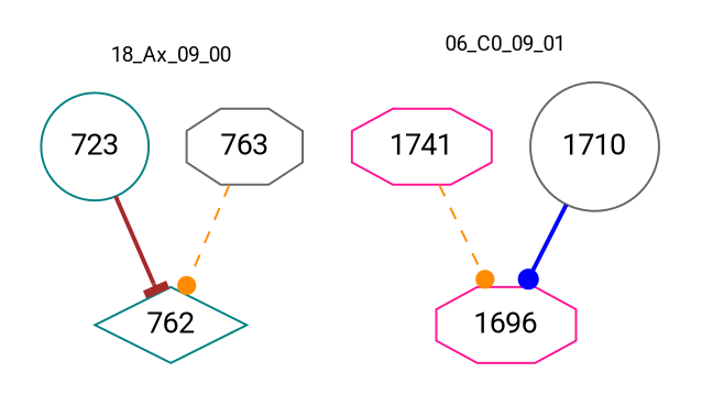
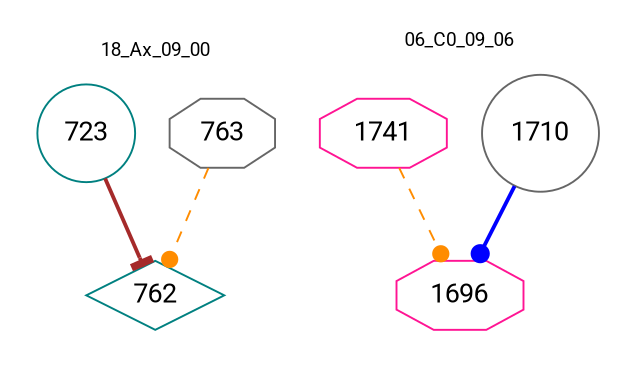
  digraph {
    fontname=Roboto
    node [color=gray40 fontname=Roboto shape=octagon]
    edge [arrowhead=dot color=darkorange fontname=Roboto style=dashed]
    n1 [label=763]
    n2 [color=teal label=723 shape=circle]
    n3 [color=teal label=762 shape=diamond]
    n4 [label=1710 shape=circle]
    n5 [color=deeppink label=1696]
    n6 [color=deeppink label=1741]
    subgraph cluster_1 {
      color=white
      fontsize=10
      label="18_Ax_09_00"
      n1
      n2
      n3
    }
    subgraph cluster_2 {
      color=white
      fontsize=10
-     label="06_C0_09_01"
+     label="06_C0_09_06"
      n4
      n5
      n6
    }
    n1 -> n3
    n2 -> n3 [arrowhead=tee color=brown style=bold]
    n4 -> n5 [color=blue style=bold]
    n6 -> n5
  }
